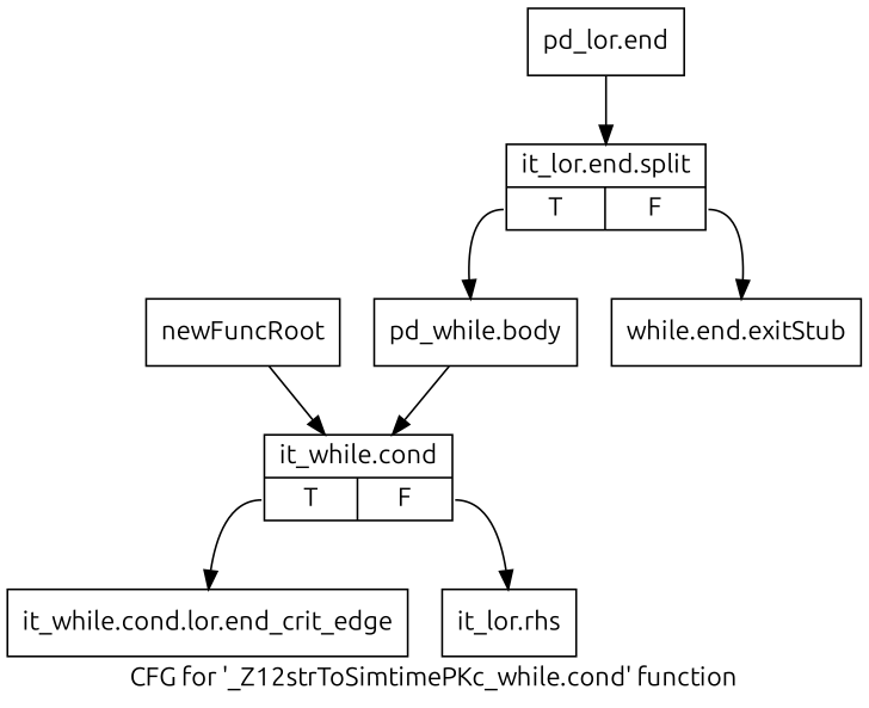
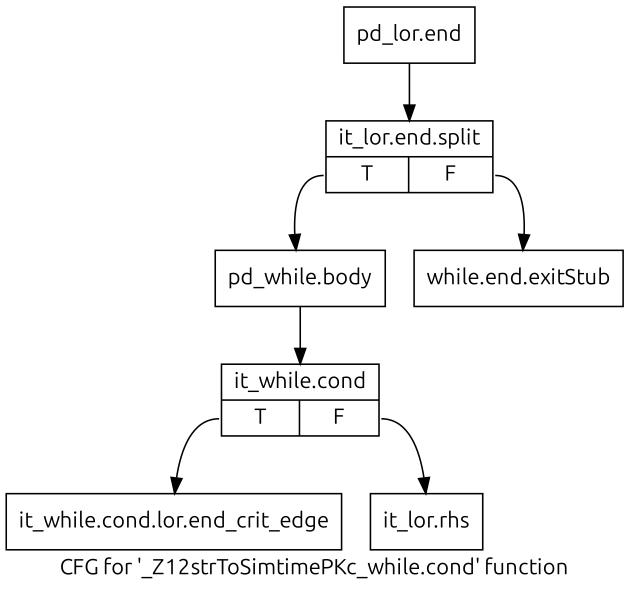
  digraph {
    fontname=Ubuntu
    label="CFG for '_Z12strToSimtimePKc_while.cond' function"
    node [fontname=Ubuntu shape=record]
    edge [fontname=Ubuntu]
-   n1 [label="{newFuncRoot}"]
    n2 [label="{it_while.cond|{<s0>T|<s1>F}}"]
    n3 [label="{it_while.cond.lor.end_crit_edge}"]
    n4 [label="{it_lor.rhs}"]
    n5 [label="{while.end.exitStub}"]
    n6 [label="{pd_lor.end}"]
    n7 [label="{it_lor.end.split|{<s0>T|<s1>F}}"]
    n8 [label="{pd_while.body}"]
-   n1 -> n2
    n2 -> n3 [tailport=s0]
    n2 -> n4 [tailport=s1]
    n6 -> n7
    n7 -> n5 [tailport=s1]
    n7 -> n8 [tailport=s0]
    n8 -> n2
  }
